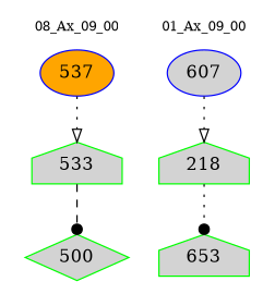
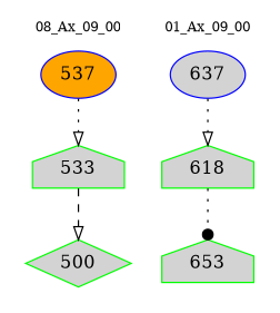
  digraph {
    node [color=green fillcolor=lightgrey shape=house style=filled]
    edge [arrowhead=onormal color=black style=dotted]
    n1 [color=blue fillcolor=orange label=537 shape=ellipse]
    n2 [label=533]
    n3 [label=500 shape=diamond]
-   n4 [color=blue label=607 shape=ellipse]
-   n5 [label=218]
+   n4 [color=blue label=637 shape=ellipse]
+   n5 [label=618]
    n6 [label=653]
    subgraph cluster_1 {
      color=white
      fontsize=10
      label="08_Ax_09_00"
      n1
      n2
      n3
    }
    subgraph cluster_2 {
      color=white
      fontsize=10
      label="01_Ax_09_00"
      n4
      n5
      n6
    }
    n1 -> n2
-   n2 -> n3 [arrowhead=dot style=dashed]
+   n2 -> n3 [style=dashed]
    n4 -> n5
    n5 -> n6 [arrowhead=dot]
  }
